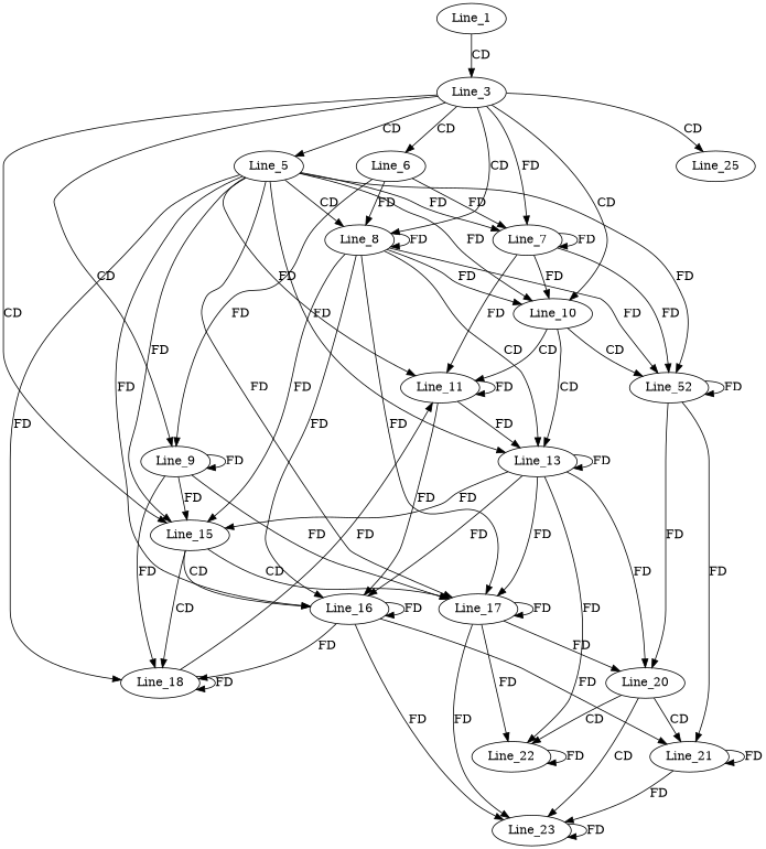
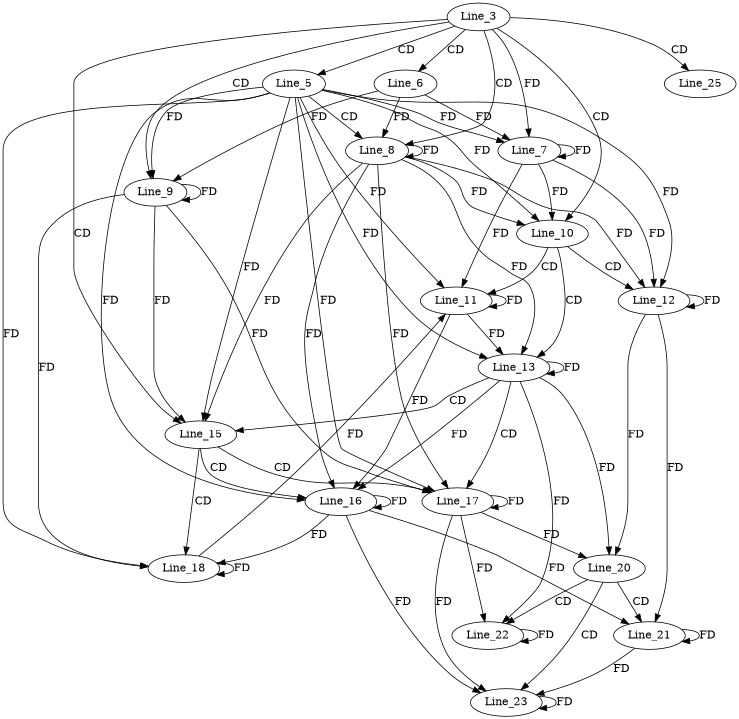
  digraph {
-   Line_1
    Line_3
    Line_5
    Line_6
    Line_7
    Line_8
    Line_9
    Line_10
    Line_15
    Line_25
    Line_11
-   Line_12 [label=Line_52]
+   Line_12
    Line_13
    Line_16
    Line_17
    Line_18
    Line_20
    Line_21
    Line_22
    Line_23
-   Line_1 -> Line_3 [label=CD]
    Line_3 -> Line_5 [label=CD]
    Line_3 -> Line_6 [label=CD]
    Line_3 -> Line_7 [label=FD]
    Line_3 -> Line_8 [label=CD]
    Line_3 -> Line_9 [label=CD]
    Line_3 -> Line_10 [label=CD]
    Line_3 -> Line_15 [label=CD]
    Line_3 -> Line_25 [label=CD]
    Line_5 -> Line_7 [label=FD]
    Line_5 -> Line_8 [label=CD]
+   Line_5 -> Line_9 [label=FD]
    Line_5 -> Line_10 [label=FD]
    Line_5 -> Line_15 [label=FD]
    Line_5 -> Line_11 [label=FD]
    Line_5 -> Line_12 [label=FD]
    Line_5 -> Line_13 [label=FD]
    Line_5 -> Line_16 [label=FD]
    Line_5 -> Line_17 [label=FD]
    Line_5 -> Line_18 [label=FD]
    Line_6 -> Line_7 [label=FD]
    Line_6 -> Line_8 [label=FD]
    Line_6 -> Line_9 [label=FD]
    Line_7 -> Line_7 [label=FD]
    Line_7 -> Line_10 [label=FD]
    Line_7 -> Line_11 [label=FD]
    Line_7 -> Line_12 [label=FD]
    Line_8 -> Line_8 [label=FD]
    Line_8 -> Line_10 [label=FD]
    Line_8 -> Line_15 [label=FD]
    Line_8 -> Line_12 [label=FD]
-   Line_8 -> Line_13 [label=CD]
+   Line_8 -> Line_13 [label=FD]
    Line_8 -> Line_16 [label=FD]
    Line_8 -> Line_17 [label=FD]
    Line_9 -> Line_9 [label=FD]
    Line_9 -> Line_15 [label=FD]
    Line_9 -> Line_17 [label=FD]
    Line_9 -> Line_18 [label=FD]
    Line_10 -> Line_11 [label=CD]
    Line_10 -> Line_12 [label=CD]
    Line_10 -> Line_13 [label=CD]
    Line_15 -> Line_16 [label=CD]
    Line_15 -> Line_17 [label=CD]
    Line_15 -> Line_18 [label=CD]
    Line_11 -> Line_11 [label=FD]
    Line_11 -> Line_13 [label=FD]
    Line_11 -> Line_16 [label=FD]
    Line_12 -> Line_12 [label=FD]
    Line_12 -> Line_20 [label=FD]
    Line_12 -> Line_21 [label=FD]
-   Line_13 -> Line_15 [label=FD]
+   Line_13 -> Line_15 [label=CD]
    Line_13 -> Line_13 [label=FD]
    Line_13 -> Line_16 [label=FD]
-   Line_13 -> Line_17 [label=FD]
+   Line_13 -> Line_17 [label=CD]
    Line_13 -> Line_20 [label=FD]
    Line_13 -> Line_22 [label=FD]
    Line_16 -> Line_16 [label=FD]
    Line_16 -> Line_18 [label=FD]
    Line_16 -> Line_21 [label=FD]
    Line_16 -> Line_23 [label=FD]
    Line_17 -> Line_17 [label=FD]
    Line_17 -> Line_20 [label=FD]
    Line_17 -> Line_22 [label=FD]
    Line_17 -> Line_23 [label=FD]
    Line_18 -> Line_11 [label=FD]
    Line_18 -> Line_18 [label=FD]
    Line_20 -> Line_21 [label=CD]
    Line_20 -> Line_22 [label=CD]
    Line_20 -> Line_23 [label=CD]
    Line_21 -> Line_21 [label=FD]
    Line_21 -> Line_23 [label=FD]
    Line_22 -> Line_22 [label=FD]
    Line_23 -> Line_23 [label=FD]
  }
